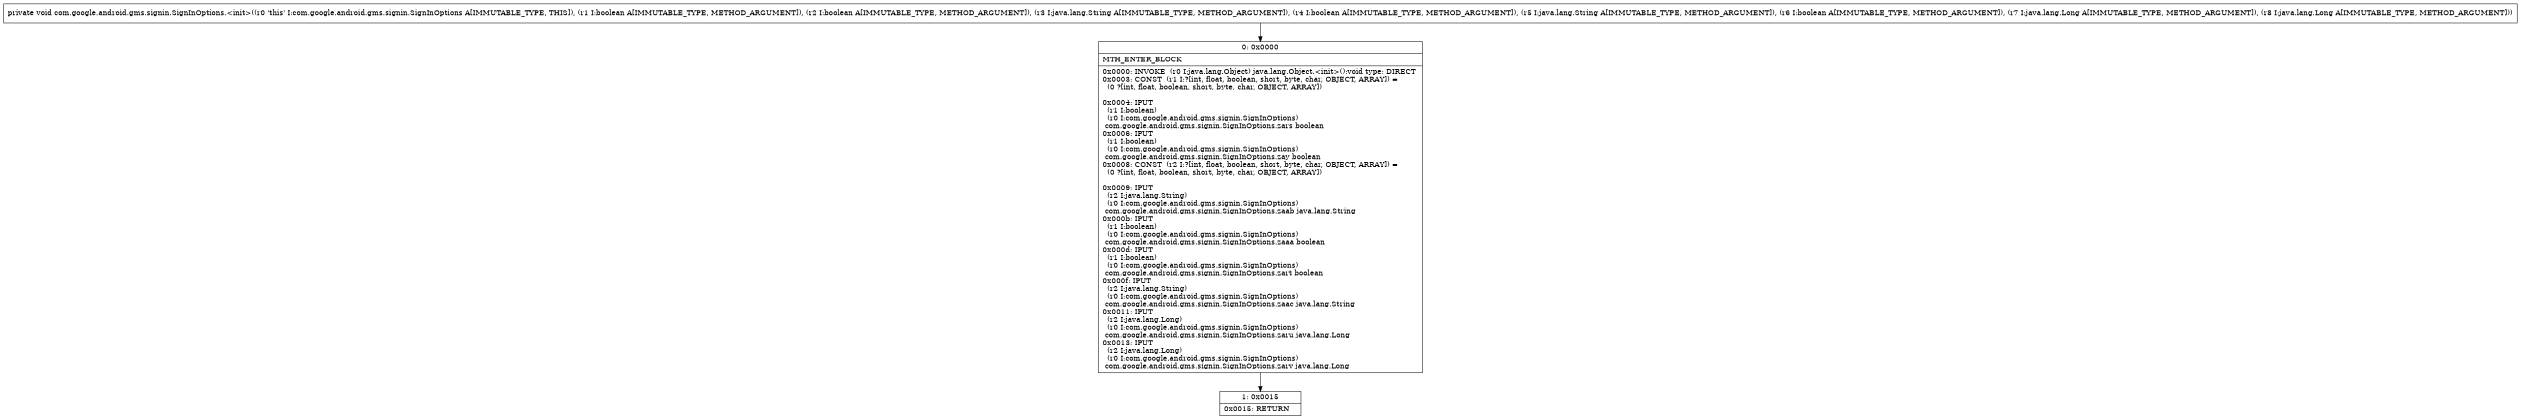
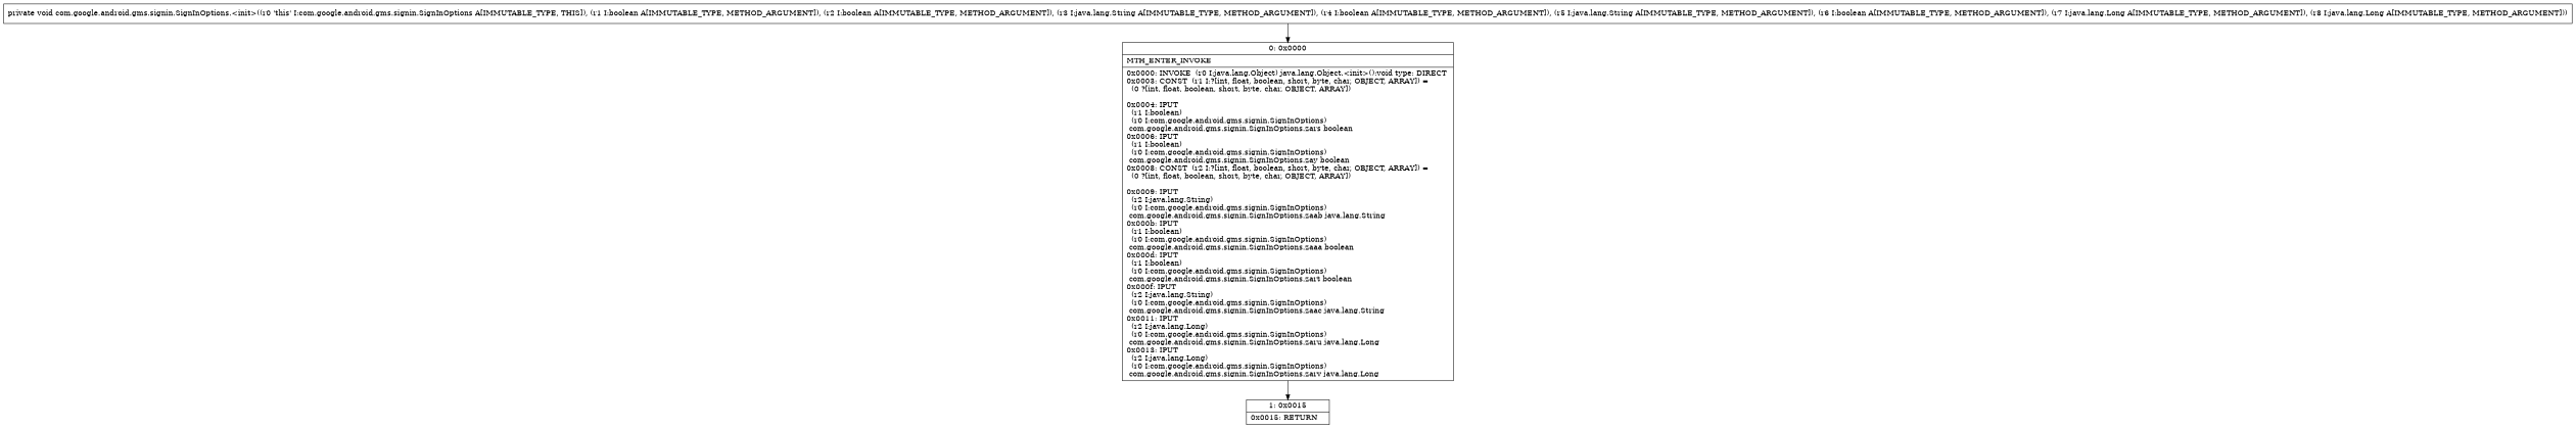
  digraph {
    node [shape=record]
-   n1 [label="{0\:\ 0x0000|MTH_ENTER_BLOCK\l|0x0000: INVOKE  (r0 I:java.lang.Object) java.lang.Object.\<init\>():void type: DIRECT \l0x0003: CONST  (r1 I:?[int, float, boolean, short, byte, char, OBJECT, ARRAY]) = \l  (0 ?[int, float, boolean, short, byte, char, OBJECT, ARRAY])\l \l0x0004: IPUT  \l  (r1 I:boolean)\l  (r0 I:com.google.android.gms.signin.SignInOptions)\l com.google.android.gms.signin.SignInOptions.zars boolean \l0x0006: IPUT  \l  (r1 I:boolean)\l  (r0 I:com.google.android.gms.signin.SignInOptions)\l com.google.android.gms.signin.SignInOptions.zay boolean \l0x0008: CONST  (r2 I:?[int, float, boolean, short, byte, char, OBJECT, ARRAY]) = \l  (0 ?[int, float, boolean, short, byte, char, OBJECT, ARRAY])\l \l0x0009: IPUT  \l  (r2 I:java.lang.String)\l  (r0 I:com.google.android.gms.signin.SignInOptions)\l com.google.android.gms.signin.SignInOptions.zaab java.lang.String \l0x000b: IPUT  \l  (r1 I:boolean)\l  (r0 I:com.google.android.gms.signin.SignInOptions)\l com.google.android.gms.signin.SignInOptions.zaaa boolean \l0x000d: IPUT  \l  (r1 I:boolean)\l  (r0 I:com.google.android.gms.signin.SignInOptions)\l com.google.android.gms.signin.SignInOptions.zart boolean \l0x000f: IPUT  \l  (r2 I:java.lang.String)\l  (r0 I:com.google.android.gms.signin.SignInOptions)\l com.google.android.gms.signin.SignInOptions.zaac java.lang.String \l0x0011: IPUT  \l  (r2 I:java.lang.Long)\l  (r0 I:com.google.android.gms.signin.SignInOptions)\l com.google.android.gms.signin.SignInOptions.zaru java.lang.Long \l0x0013: IPUT  \l  (r2 I:java.lang.Long)\l  (r0 I:com.google.android.gms.signin.SignInOptions)\l com.google.android.gms.signin.SignInOptions.zarv java.lang.Long \l}"]
+   n1 [label="{0\:\ 0x0000|MTH_ENTER_INVOKE\l|0x0000: INVOKE  (r0 I:java.lang.Object) java.lang.Object.\<init\>():void type: DIRECT \l0x0003: CONST  (r1 I:?[int, float, boolean, short, byte, char, OBJECT, ARRAY]) = \l  (0 ?[int, float, boolean, short, byte, char, OBJECT, ARRAY])\l \l0x0004: IPUT  \l  (r1 I:boolean)\l  (r0 I:com.google.android.gms.signin.SignInOptions)\l com.google.android.gms.signin.SignInOptions.zars boolean \l0x0006: IPUT  \l  (r1 I:boolean)\l  (r0 I:com.google.android.gms.signin.SignInOptions)\l com.google.android.gms.signin.SignInOptions.zay boolean \l0x0008: CONST  (r2 I:?[int, float, boolean, short, byte, char, OBJECT, ARRAY]) = \l  (0 ?[int, float, boolean, short, byte, char, OBJECT, ARRAY])\l \l0x0009: IPUT  \l  (r2 I:java.lang.String)\l  (r0 I:com.google.android.gms.signin.SignInOptions)\l com.google.android.gms.signin.SignInOptions.zaab java.lang.String \l0x000b: IPUT  \l  (r1 I:boolean)\l  (r0 I:com.google.android.gms.signin.SignInOptions)\l com.google.android.gms.signin.SignInOptions.zaaa boolean \l0x000d: IPUT  \l  (r1 I:boolean)\l  (r0 I:com.google.android.gms.signin.SignInOptions)\l com.google.android.gms.signin.SignInOptions.zart boolean \l0x000f: IPUT  \l  (r2 I:java.lang.String)\l  (r0 I:com.google.android.gms.signin.SignInOptions)\l com.google.android.gms.signin.SignInOptions.zaac java.lang.String \l0x0011: IPUT  \l  (r2 I:java.lang.Long)\l  (r0 I:com.google.android.gms.signin.SignInOptions)\l com.google.android.gms.signin.SignInOptions.zaru java.lang.Long \l0x0013: IPUT  \l  (r2 I:java.lang.Long)\l  (r0 I:com.google.android.gms.signin.SignInOptions)\l com.google.android.gms.signin.SignInOptions.zarv java.lang.Long \l}"]
    n2 [label="{1\:\ 0x0015|0x0015: RETURN   \l}"]
    n3 [label="{private void com.google.android.gms.signin.SignInOptions.\<init\>((r0 'this' I:com.google.android.gms.signin.SignInOptions A[IMMUTABLE_TYPE, THIS]), (r1 I:boolean A[IMMUTABLE_TYPE, METHOD_ARGUMENT]), (r2 I:boolean A[IMMUTABLE_TYPE, METHOD_ARGUMENT]), (r3 I:java.lang.String A[IMMUTABLE_TYPE, METHOD_ARGUMENT]), (r4 I:boolean A[IMMUTABLE_TYPE, METHOD_ARGUMENT]), (r5 I:java.lang.String A[IMMUTABLE_TYPE, METHOD_ARGUMENT]), (r6 I:boolean A[IMMUTABLE_TYPE, METHOD_ARGUMENT]), (r7 I:java.lang.Long A[IMMUTABLE_TYPE, METHOD_ARGUMENT]), (r8 I:java.lang.Long A[IMMUTABLE_TYPE, METHOD_ARGUMENT])) }"]
    n1 -> n2
    n3 -> n1
  }
